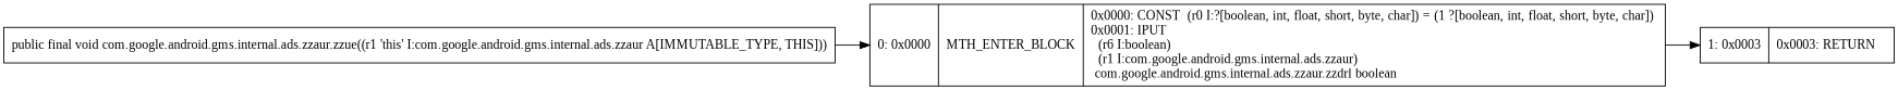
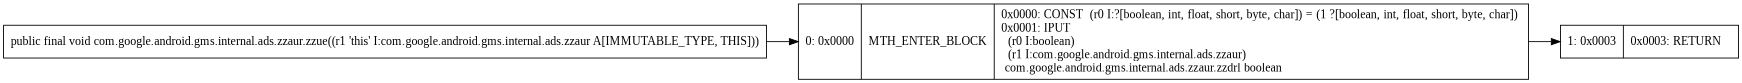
  digraph {
    rankdir=LR
    fontname="Liberation Serif"
    node [shape=record fontname="Liberation Serif"]
    edge [fontname="Liberation Serif"]
-   n1 [label="{0\:\ 0x0000|MTH_ENTER_BLOCK\l|0x0000: CONST  (r0 I:?[boolean, int, float, short, byte, char]) = (1 ?[boolean, int, float, short, byte, char]) \l0x0001: IPUT  \l  (r6 I:boolean)\l  (r1 I:com.google.android.gms.internal.ads.zzaur)\l com.google.android.gms.internal.ads.zzaur.zzdrl boolean \l}"]
+   n1 [label="{0\:\ 0x0000|MTH_ENTER_BLOCK\l|0x0000: CONST  (r0 I:?[boolean, int, float, short, byte, char]) = (1 ?[boolean, int, float, short, byte, char]) \l0x0001: IPUT  \l  (r0 I:boolean)\l  (r1 I:com.google.android.gms.internal.ads.zzaur)\l com.google.android.gms.internal.ads.zzaur.zzdrl boolean \l}"]
    n2 [label="{1\:\ 0x0003|0x0003: RETURN   \l}"]
    n3 [label="{public final void com.google.android.gms.internal.ads.zzaur.zzue((r1 'this' I:com.google.android.gms.internal.ads.zzaur A[IMMUTABLE_TYPE, THIS])) }"]
    n1 -> n2
    n3 -> n1
  }
